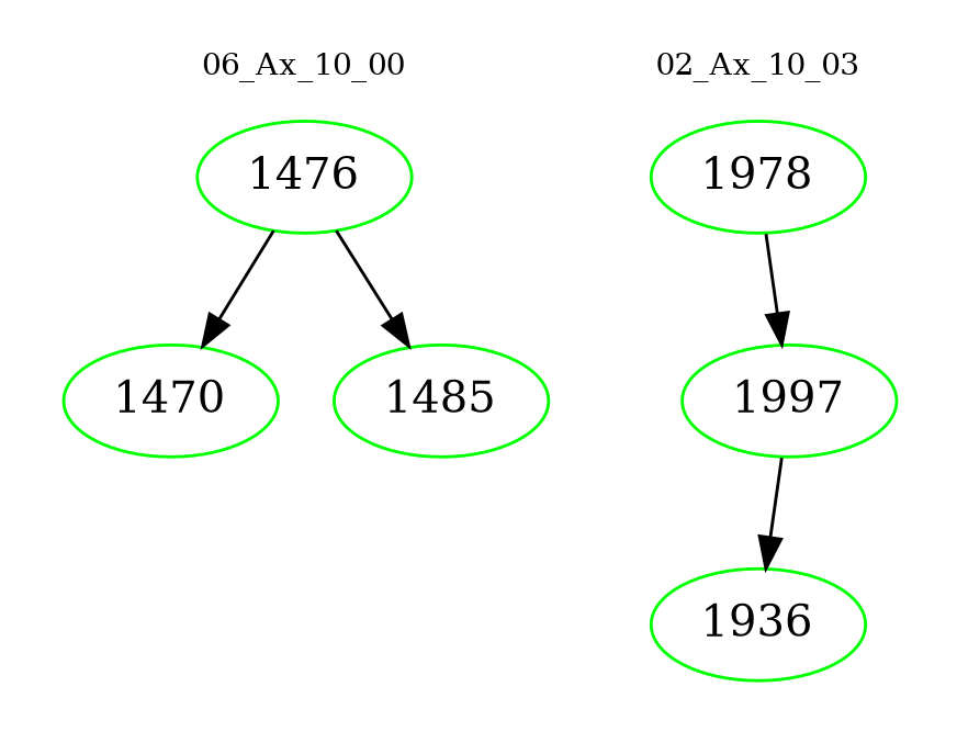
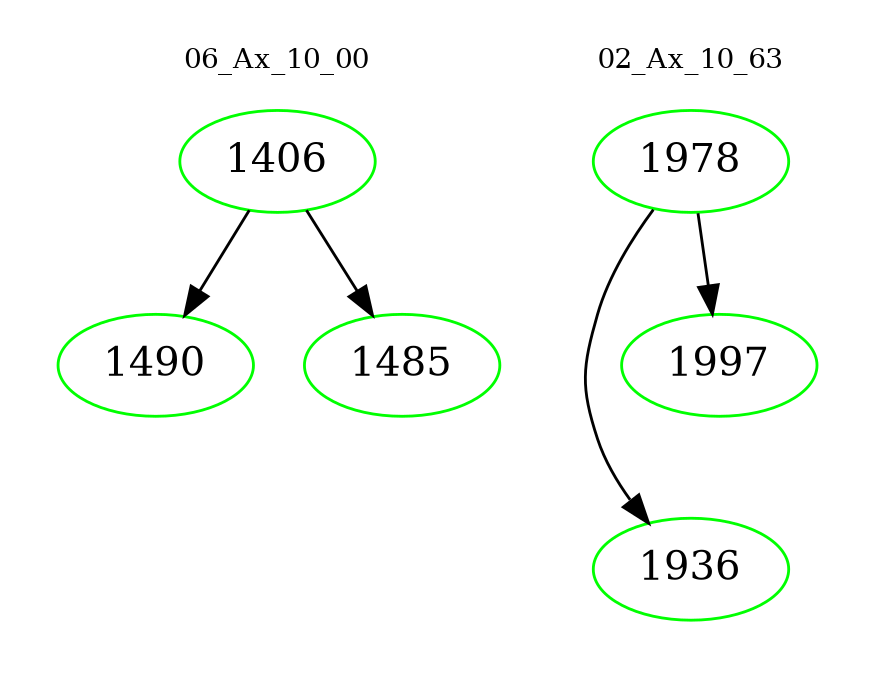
  digraph {
    node [color=green]
    edge [color=black]
-   n1 [label=1476]
-   n2 [label=1470]
+   n1 [label=1406]
+   n2 [label=1490]
    n3 [label=1485]
    n4 [label=1978]
    n5 [label=1936]
    n6 [label=1997]
    subgraph cluster_1 {
      color=white
      fontsize=10
      label="06_Ax_10_00"
      n1
      n2
      n3
    }
    subgraph cluster_2 {
      color=white
      fontsize=10
-     label="02_Ax_10_03"
+     label="02_Ax_10_63"
      n4
      n5
      n6
    }
    n1 -> n2
    n1 -> n3
-   n6 -> n5
+   n4 -> n5
    n4 -> n6
  }
